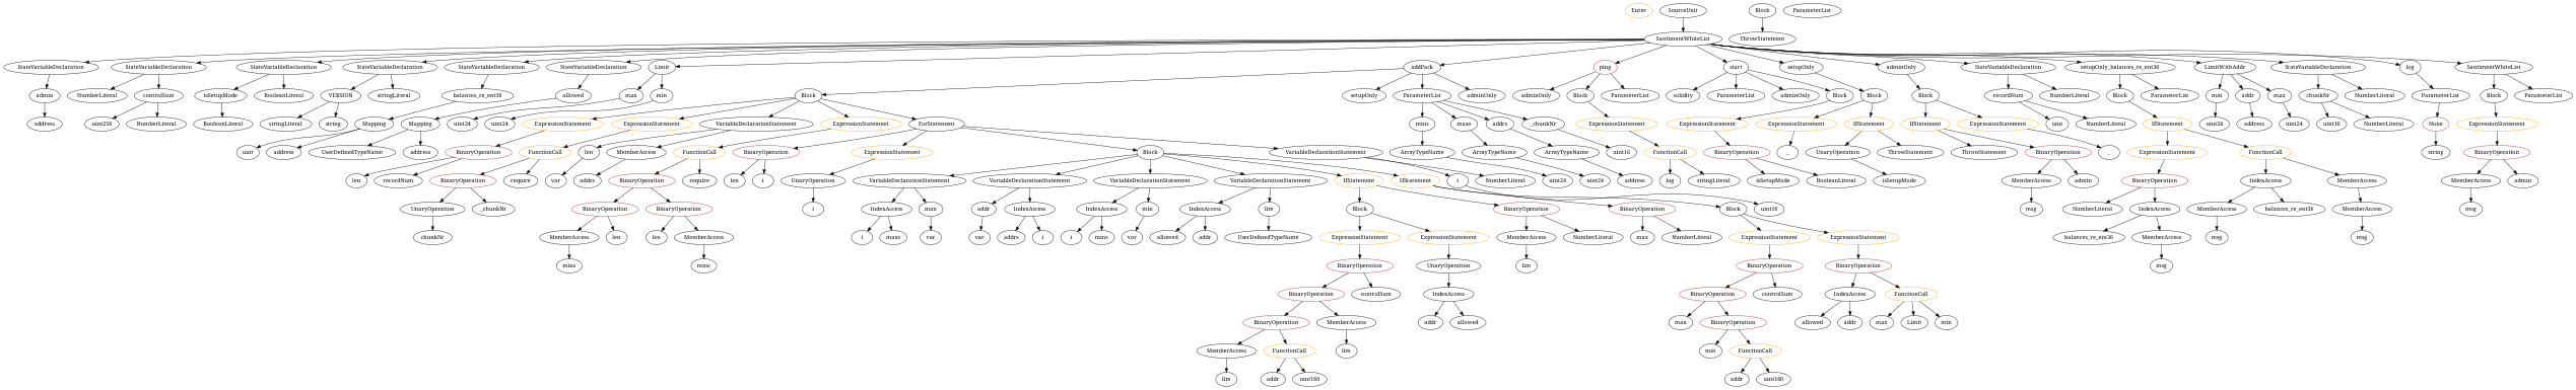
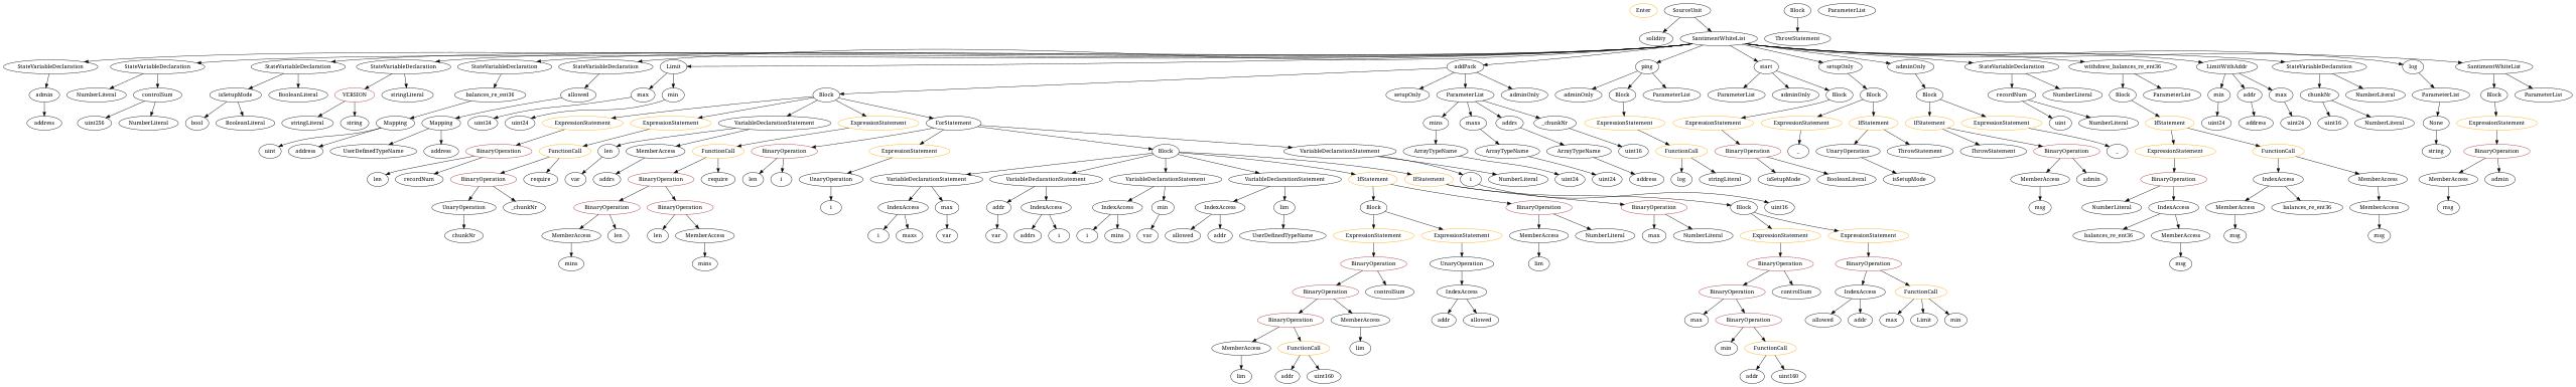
  strict digraph {
    fontname="Noto Serif"
    node [color=black fontname="Noto Serif"]
    edge [fontname="Noto Serif"]
    Enter [color=orange height=0.5 width=0.83628]
    n2 [height=0.5 label=IndexAccess width=1.6402]
    n3 [height=0.5 label=allowed width=1.0858]
    n4 [height=0.5 label=addr width=0.76697]
    n5 [height=0.5 label=chunkNr width=1.1828]
    n6 [height=0.5 label=uint16 width=0.91945]
    n7 [height=0.5 label=NumberLiteral width=1.765]
    n8 [height=0.5 label=IndexAccess width=1.6402]
    n9 [height=0.5 label=i width=0.75]
    n10 [height=0.5 label=mins width=0.78084]
    n11 [height=0.5 label=i width=0.75]
    n12 [height=0.5 label=uint16 width=0.91945]
    n13 [height=0.5 label=StateVariableDeclaration width=2.8184]
    n14 [height=0.5 label=admin width=0.91945]
    n15 [height=0.5 label=address width=1.0996]
    n16 [color=brown height=0.5 label=BinaryOperation width=1.9867]
    n17 [color=brown height=0.5 label=BinaryOperation width=1.9867]
    n18 [height=0.5 label=controlSum width=1.5016]
    n19 [height=0.5 label=max width=0.75]
    n20 [color=brown height=0.5 label=BinaryOperation width=1.9867]
    n21 [height=0.5 label=min width=0.75]
    n22 [color=orange height=0.5 label=FunctionCall width=1.6125]
    n23 [height=0.5 label=StateVariableDeclaration width=2.8184]
    n24 [height=0.5 label=NumberLiteral width=1.765]
    n25 [height=0.5 label=controlSum width=1.5016]
    n26 [height=0.5 label=uint256 width=1.0442]
    n27 [height=0.5 label=NumberLiteral width=1.765]
    n28 [height=0.5 label=uint width=0.75]
    n29 [height=0.5 label=string width=0.864]
    n30 [height=0.5 label=NumberLiteral width=1.765]
    n31 [color=brown height=0.5 label=BinaryOperation width=1.9867]
    n32 [height=0.5 label=MemberAccess width=1.9174]
    n33 [color=orange height=0.5 label=FunctionCall width=1.6125]
    n34 [height=0.5 label=lim width=0.75]
    n35 [height=0.5 label=addr width=0.76697]
    n36 [height=0.5 label=uint160 width=1.0442]
    n37 [height=0.5 label=SourceUnit width=1.46]
    n38 [height=0.5 label=solidity width=1.0442]
    n39 [height=0.5 label=SantimentWhiteList width=2.3055]
    n40 [height=0.5 label=StateVariableDeclaration width=2.8184]
    n41 [height=0.5 label=StateVariableDeclaration width=2.8184]
    n42 [height=0.5 label=StateVariableDeclaration width=2.8184]
    n43 [height=0.5 label=StateVariableDeclaration width=2.8184]
    n44 [height=0.5 label=Limit width=0.82242]
    n45 [height=0.5 label=addPack width=1.1967]
-   n46 [color=brown height=0.5 label=ping width=0.75]
+   n46 [height=0.5 label=ping width=0.75]
    n47 [height=0.5 label=start width=0.75]
    n48 [height=0.5 label=setupOnly width=1.3491]
    n49 [height=0.5 label=adminOnly width=1.4184]
    n50 [height=0.5 label=StateVariableDeclaration width=2.8184]
-   n51 [height=0.5 label=setupOnly_balances_re_ent36 width=3.2897]
+   n51 [height=0.5 label=withdraw_balances_re_ent36 width=3.2897]
    n52 [height=0.5 label=LimitWithAddr width=1.862]
    n53 [height=0.5 label=StateVariableDeclaration width=2.8184]
    n54 [height=0.5 label=log width=0.75]
    n55 [height=0.5 label=SantimentWhiteList width=2.3055]
    n56 [height=0.5 label=isSetupMode width=1.6679]
    n57 [height=0.5 label=BooleanLiteral width=1.7788]
-   n58 [height=0.5 label=VERSION width=1.4184]
+   n58 [color=brown height=0.5 label=VERSION width=1.4184]
    n59 [height=0.5 label=stringLiteral width=1.5016]
    n60 [height=0.5 label=balances_re_ent36 width=2.2085]
    n61 [height=0.5 label=allowed width=1.0858]
    n62 [height=0.5 label=max width=0.75]
    n63 [height=0.5 label=min width=0.75]
    n64 [height=0.5 label=Block width=0.90558]
    n65 [height=0.5 label=setupOnly width=1.3491]
    n66 [height=0.5 label=ParameterList width=1.7095]
    n67 [height=0.5 label=adminOnly width=1.4184]
    n68 [height=0.5 label=adminOnly width=1.4184]
    n69 [height=0.5 label=Block width=0.90558]
    n70 [height=0.5 label=ParameterList width=1.7095]
    n71 [height=0.5 label=ParameterList width=1.7095]
    n72 [height=0.5 label=adminOnly width=1.4184]
    n73 [height=0.5 label=Block width=0.90558]
    n74 [height=0.5 label=Block width=0.90558]
    n75 [height=0.5 label=Block width=0.90558]
    n76 [height=0.5 label=recordNum width=1.4739]
    n77 [height=0.5 label=NumberLiteral width=1.765]
    n78 [height=0.5 label=Block width=0.90558]
    n79 [height=0.5 label=ParameterList width=1.7095]
    n80 [height=0.5 label=min width=0.75]
    n81 [height=0.5 label=addr width=0.76697]
    n82 [height=0.5 label=max width=0.75]
    n83 [height=0.5 label=NumberLiteral width=1.765]
    n84 [height=0.5 label=ParameterList width=1.7095]
    n85 [height=0.5 label=Block width=0.90558]
    n86 [height=0.5 label=ParameterList width=1.7095]
    n87 [color=brown height=0.5 label=BinaryOperation width=1.9867]
    n88 [height=0.5 label=UnaryOperation width=1.9452]
    n89 [height=0.5 label=_chunkNr width=1.3214]
    n90 [height=0.5 label=chunkNr width=1.1828]
    n91 [height=0.5 label=ThrowStatement width=2.0006]
    n92 [height=0.5 label=UnaryOperation width=1.9452]
    n93 [height=0.5 label=isSetupMode width=1.6679]
    n94 [color=orange height=0.5 label=ExpressionStatement width=2.458]
    n95 [height=0.5 label=_ width=0.75]
    n96 [height=0.5 label=var width=0.75]
    n97 [color=orange height=0.5 label=IfStatement width=1.4739]
    n98 [height=0.5 label=ThrowStatement width=2.0006]
    n99 [height=0.5 label=log width=0.75]
    n100 [height=0.5 label=IndexAccess width=1.6402]
    n101 [height=0.5 label=i width=0.75]
    n102 [height=0.5 label=maxs width=0.83628]
-   n103 [color=brown height=0.5 label=None width=0.85014]
+   n103 [height=0.5 label=None width=0.85014]
+   n104 [height=0.5 label=bool width=0.76697]
    n105 [height=0.5 label=BooleanLiteral width=1.7788]
    n106 [color=orange height=0.5 label=ExpressionStatement width=2.458]
    n107 [color=brown height=0.5 label=BinaryOperation width=1.9867]
    n108 [color=brown height=0.5 label=BinaryOperation width=1.9867]
    n109 [height=0.5 label=controlSum width=1.5016]
    n110 [height=0.5 label=MemberAccess width=1.9174]
    n111 [height=0.5 label=max width=0.75]
    n112 [color=brown height=0.5 label=BinaryOperation width=1.9867]
    n113 [height=0.5 label=MemberAccess width=1.9174]
    n114 [height=0.5 label=admin width=0.91945]
    n115 [height=0.5 label=msg width=0.75]
    n116 [height=0.5 label=addr width=0.76697]
    n117 [color=brown height=0.5 label=BinaryOperation width=1.9867]
    n118 [color=brown height=0.5 label=BinaryOperation width=1.9867]
    n119 [color=brown height=0.5 label=BinaryOperation width=1.9867]
    n120 [height=0.5 label=MemberAccess width=1.9174]
    n121 [height=0.5 label=len width=0.75]
    n122 [height=0.5 label=len width=0.75]
    n123 [height=0.5 label=MemberAccess width=1.9174]
    n124 [height=0.5 label=mins width=0.78084]
    n125 [height=0.5 label=mins width=0.78084]
    n126 [height=0.5 label=uint24 width=0.91945]
    n127 [height=0.5 label=ArrayTypeName width=2.0145]
    n128 [height=0.5 label=uint24 width=0.91945]
    n129 [height=0.5 label=addrs width=0.87786]
    n130 [height=0.5 label=len width=0.75]
    n131 [color=orange height=0.5 label=ExpressionStatement width=2.458]
    n132 [height=0.5 label=addr width=0.76697]
    n133 [color=orange height=0.5 label=ExpressionStatement width=2.458]
    n134 [color=brown height=0.5 label=BinaryOperation width=1.9867]
    n135 [height=0.5 label=len width=0.75]
    n136 [height=0.5 label=recordNum width=1.4739]
    n137 [height=0.5 label=address width=1.0996]
    n138 [height=0.5 label=msg width=0.75]
    n139 [height=0.5 label=uint24 width=0.91945]
    n140 [color=orange height=0.5 label=ExpressionStatement width=2.458]
    n141 [color=orange height=0.5 label=FunctionCall width=1.6125]
    n142 [height=0.5 label=require width=1.0026]
    n143 [height=0.5 label=msg width=0.75]
    n144 [height=0.5 label=Mapping width=1.2105]
    n145 [height=0.5 label=UserDefinedTypeName width=2.7214]
    n146 [height=0.5 label=address width=1.0996]
    n147 [height=0.5 label=stringLiteral width=1.5016]
    n148 [height=0.5 label=string width=0.864]
    n149 [color=orange height=0.5 label=IfStatement width=1.4739]
    n150 [height=0.5 label=ThrowStatement width=2.0006]
    n151 [color=brown height=0.5 label=BinaryOperation width=1.9867]
    n152 [height=0.5 label=MemberAccess width=1.9174]
    n153 [height=0.5 label=admin width=0.91945]
    n154 [height=0.5 label=i width=0.75]
    n155 [height=0.5 label=addr width=0.76697]
    n156 [height=0.5 label=VariableDeclarationStatement width=3.3174]
    n157 [height=0.5 label=max width=0.75]
    n158 [height=0.5 label=var width=0.75]
    n159 [height=0.5 label=balances_re_ent36 width=2.2085]
    n160 [color=brown height=0.5 label=BinaryOperation width=1.9867]
    n161 [height=0.5 label=NumberLiteral width=1.765]
    n162 [height=0.5 label=mins width=0.78084]
    n163 [height=0.5 label=Block width=0.90558]
    n164 [color=orange height=0.5 label=ExpressionStatement width=2.458]
    n165 [height=0.5 label=UnaryOperation width=1.9452]
    n166 [height=0.5 label=IndexAccess width=1.6402]
    n167 [height=0.5 label=lim width=0.75]
    n168 [height=0.5 label=allowed width=1.0858]
    n169 [height=0.5 label=IndexAccess width=1.6402]
    n170 [height=0.5 label=MemberAccess width=1.9174]
    n171 [height=0.5 label=balances_re_ent36 width=2.2085]
    n172 [height=0.5 label=msg width=0.75]
    n173 [height=0.5 label=IndexAccess width=1.6402]
    n174 [height=0.5 label=allowed width=1.0858]
    n175 [height=0.5 label=addr width=0.76697]
    n176 [height=0.5 label=Block width=0.90558]
    n177 [height=0.5 label=address width=1.0996]
    n178 [height=0.5 label=max width=0.75]
    n179 [height=0.5 label=IndexAccess width=1.6402]
    n180 [color=orange height=0.5 label=ExpressionStatement width=2.458]
    n181 [color=brown height=0.5 label=BinaryOperation width=1.9867]
    n182 [color=orange height=0.5 label=FunctionCall width=1.6125]
    n183 [height=0.5 label=Limit width=0.82242]
    n184 [height=0.5 label=min width=0.75]
    n185 [height=0.5 label=VariableDeclarationStatement width=3.3174]
    n186 [color=orange height=0.5 label=ExpressionStatement width=2.458]
    n187 [height=0.5 label=_ width=0.75]
    n188 [color=orange height=0.5 label=ExpressionStatement width=2.458]
    n189 [color=orange height=0.5 label=FunctionCall width=1.6125]
    n190 [height=0.5 label=stringLiteral width=1.5016]
    n191 [height=0.5 label=Mapping width=1.2105]
    n192 [height=0.5 label=VariableDeclarationStatement width=3.3174]
    n193 [color=orange height=0.5 label=ExpressionStatement width=2.458]
    n194 [height=0.5 label=ForStatement width=1.6818]
    n195 [height=0.5 label=len width=0.75]
    n196 [height=0.5 label=MemberAccess width=1.9174]
    n197 [color=orange height=0.5 label=FunctionCall width=1.6125]
    n198 [color=brown height=0.5 label=BinaryOperation width=1.9867]
    n199 [color=orange height=0.5 label=ExpressionStatement width=2.458]
    n200 [height=0.5 label=Block width=0.90558]
    n201 [height=0.5 label=VariableDeclarationStatement width=3.3174]
    n202 [height=0.5 label=var width=0.75]
    n203 [height=0.5 label=addrs width=0.87786]
    n204 [height=0.5 label=require width=1.0026]
    n205 [height=0.5 label=i width=0.75]
    n206 [height=0.5 label=UnaryOperation width=1.9452]
    n207 [height=0.5 label=VariableDeclarationStatement width=3.3174]
    n208 [height=0.5 label=VariableDeclarationStatement width=3.3174]
    n209 [color=orange height=0.5 label=IfStatement width=1.4739]
    n210 [color=orange height=0.5 label=IfStatement width=1.4739]
    n211 [height=0.5 label=NumberLiteral width=1.765]
    n212 [height=0.5 label=uint width=0.75]
    n213 [height=0.5 label=min width=0.75]
    n214 [height=0.5 label=var width=0.75]
    n215 [height=0.5 label=MemberAccess width=1.9174]
    n216 [height=0.5 label=msg width=0.75]
    n217 [height=0.5 label=MemberAccess width=1.9174]
    n218 [height=0.5 label=lim width=0.75]
    n219 [color=orange height=0.5 label=ExpressionStatement width=2.458]
    n220 [color=brown height=0.5 label=BinaryOperation width=1.9867]
    n221 [height=0.5 label=isSetupMode width=1.6679]
    n222 [height=0.5 label=BooleanLiteral width=1.7788]
    n223 [height=0.5 label=NumberLiteral width=1.765]
    n224 [color=orange height=0.5 label=IfStatement width=1.4739]
    n225 [color=orange height=0.5 label=ExpressionStatement width=2.458]
    n226 [color=orange height=0.5 label=FunctionCall width=1.6125]
    n227 [color=brown height=0.5 label=BinaryOperation width=1.9867]
    n228 [height=0.5 label=MemberAccess width=1.9174]
    n229 [height=0.5 label=uint16 width=0.91945]
    n230 [height=0.5 label=IndexAccess width=1.6402]
    n231 [height=0.5 label=ArrayTypeName width=2.0145]
    n232 [height=0.5 label=uint24 width=0.91945]
    n233 [height=0.5 label=ParameterList width=1.7095]
    n234 [color=brown height=0.5 label=BinaryOperation width=1.9867]
    n235 [height=0.5 label=NumberLiteral width=1.765]
    n236 [height=0.5 label=Block width=0.90558]
    n237 [height=0.5 label=i width=0.75]
    n238 [height=0.5 label=uint24 width=0.91945]
    n239 [height=0.5 label=uint160 width=1.0442]
    n240 [height=0.5 label=MemberAccess width=1.9174]
    n241 [height=0.5 label=uint24 width=0.91945]
    n242 [height=0.5 label=lim width=0.75]
    n243 [height=0.5 label=UserDefinedTypeName width=2.7214]
    n244 [height=0.5 label=ArrayTypeName width=2.0145]
    n245 [height=0.5 label=address width=1.0996]
    n246 [color=orange height=0.5 label=ExpressionStatement width=2.458]
    n247 [height=0.5 label=maxs width=0.83628]
    n248 [height=0.5 label=addrs width=0.87786]
    n249 [height=0.5 label=_chunkNr width=1.3214]
    n2 -> n3
    n2 -> n4
    n5 -> n6
    n5 -> n7
    n8 -> n9
    n8 -> n10
    n11 -> n12
    n13 -> n14
    n14 -> n15
    n16 -> n17
    n16 -> n18
    n17 -> n19
    n17 -> n20
    n20 -> n21
    n20 -> n22
    n22 -> n132
    n22 -> n239
    n23 -> n24
    n23 -> n25
    n25 -> n26
    n25 -> n27
    n31 -> n32
    n31 -> n33
    n32 -> n34
    n33 -> n35
    n33 -> n36
-   n47 -> n38
+   n37 -> n38
    n37 -> n39
    n39 -> n13
    n39 -> n23
    n39 -> n40
    n39 -> n41
    n39 -> n42
    n39 -> n43
    n39 -> n44
    n39 -> n45
    n39 -> n46
    n39 -> n47
    n39 -> n48
    n39 -> n49
    n39 -> n50
    n39 -> n51
    n39 -> n52
    n39 -> n53
    n39 -> n54
    n39 -> n55
    n40 -> n56
    n40 -> n57
    n41 -> n58
    n41 -> n59
    n42 -> n60
    n43 -> n61
    n44 -> n62
    n44 -> n63
    n45 -> n64
    n45 -> n65
    n45 -> n66
    n45 -> n67
    n46 -> n68
    n46 -> n69
    n46 -> n70
    n47 -> n71
    n47 -> n72
    n47 -> n73
    n48 -> n74
    n49 -> n75
    n50 -> n76
    n50 -> n77
    n51 -> n78
    n51 -> n79
    n52 -> n80
    n52 -> n81
    n52 -> n82
    n53 -> n5
    n53 -> n83
    n54 -> n84
    n55 -> n85
    n55 -> n86
+   n56 -> n104
    n56 -> n105
    n58 -> n147
    n58 -> n148
    n60 -> n191
    n61 -> n144
    n62 -> n241
    n63 -> n238
    n64 -> n133
    n64 -> n140
    n64 -> n192
    n64 -> n193
    n64 -> n194
    n66 -> n162
    n66 -> n247
    n66 -> n248
    n66 -> n249
    n69 -> n188
    n73 -> n219
    n74 -> n94
    n74 -> n97
    n75 -> n149
    n75 -> n186
    n76 -> n212
    n76 -> n223
    n78 -> n224
    n80 -> n126
    n81 -> n245
    n82 -> n139
    n84 -> n103
    n85 -> n246
    n87 -> n88
    n87 -> n89
    n88 -> n90
    n92 -> n93
    n94 -> n95
    n97 -> n92
    n97 -> n98
    n100 -> n101
    n100 -> n102
    n103 -> n29
    n106 -> n107
    n107 -> n108
    n107 -> n109
    n108 -> n31
    n108 -> n110
    n110 -> n167
    n112 -> n113
    n112 -> n114
    n113 -> n115
    n116 -> n96
    n117 -> n118
    n117 -> n119
    n118 -> n120
    n118 -> n121
    n119 -> n122
    n119 -> n123
    n120 -> n124
    n123 -> n125
    n127 -> n128
    n131 -> n16
    n133 -> n134
    n134 -> n135
    n134 -> n136
    n140 -> n141
    n141 -> n87
    n141 -> n142
    n144 -> n145
    n144 -> n146
    n149 -> n150
    n149 -> n151
    n151 -> n152
    n151 -> n153
    n152 -> n143
    n156 -> n100
    n156 -> n157
    n157 -> n158
    n160 -> n111
    n160 -> n161
    n162 -> n127
    n163 -> n106
    n163 -> n164
    n164 -> n165
    n165 -> n166
    n166 -> n155
    n166 -> n168
    n169 -> n170
    n169 -> n171
    n170 -> n172
    n173 -> n174
    n173 -> n175
    n176 -> n91
    n179 -> n129
    n179 -> n154
    n180 -> n181
    n181 -> n173
    n181 -> n182
    n182 -> n178
    n182 -> n183
    n182 -> n184
    n185 -> n116
    n185 -> n179
    n186 -> n187
    n188 -> n189
    n189 -> n99
    n189 -> n190
    n191 -> n28
    n191 -> n177
    n192 -> n195
    n192 -> n196
    n193 -> n197
    n194 -> n198
    n194 -> n199
    n194 -> n200
    n194 -> n201
    n195 -> n202
    n196 -> n203
    n197 -> n117
    n197 -> n204
    n198 -> n130
    n198 -> n205
    n199 -> n206
    n200 -> n156
    n200 -> n185
    n200 -> n207
    n200 -> n208
    n200 -> n209
    n200 -> n210
    n201 -> n11
    n201 -> n211
    n206 -> n237
    n207 -> n8
    n207 -> n213
    n208 -> n2
    n208 -> n242
    n209 -> n163
    n209 -> n234
    n210 -> n160
    n210 -> n236
    n213 -> n214
    n215 -> n216
    n217 -> n218
    n219 -> n220
    n220 -> n221
    n220 -> n222
    n224 -> n225
    n224 -> n226
    n225 -> n227
    n226 -> n169
    n226 -> n228
    n227 -> n30
    n227 -> n230
    n228 -> n240
    n230 -> n159
    n230 -> n215
    n231 -> n137
    n234 -> n217
    n234 -> n235
    n236 -> n131
    n236 -> n180
    n240 -> n138
    n242 -> n243
    n244 -> n232
    n246 -> n112
    n247 -> n244
    n248 -> n231
    n249 -> n229
  }
